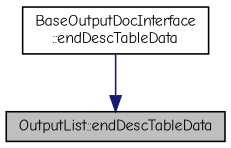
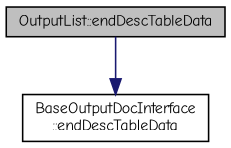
  digraph {
    rankdir=TB
    fontname="Comic Neue"
    node [color=black fontname="Comic Neue" fontsize=10 shape=record style=filled]
    n1 [fillcolor=grey75 fontcolor=black height=0.2 label="OutputList::endDescTableData" width=0.4]
    n2 [fillcolor=white height=0.2 label="BaseOutputDocInterface\l::endDescTableData" width=0.4]
-   n2 -> n1 [color=midnightblue fontname="Comic Neue" fontsize=10 labelfontname=Helvetica labelfontsize=10 style=solid]
+   n1 -> n2 [color=midnightblue fontname="Comic Neue" fontsize=10 labelfontname=Helvetica labelfontsize=10 style=solid]
  }
